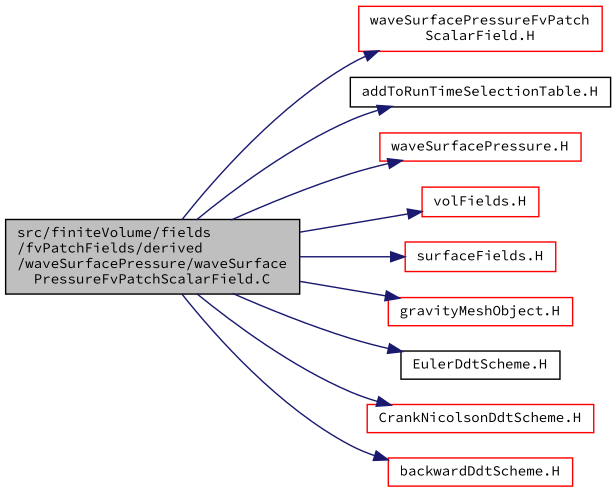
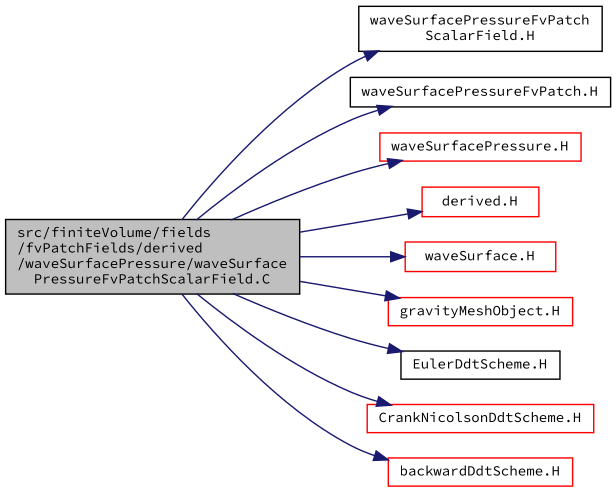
  digraph {
    fontname="Source Code Pro"
    rankdir=LR
    node [color=red fontname="Source Code Pro" fontsize=10 shape=record]
    edge [color=midnightblue fontname="Source Code Pro" fontsize=10 labelfontname=Helvetica labelfontsize=10 style=solid]
    n1 [color=black fillcolor=grey75 fontcolor=black height=0.2 label="src/finiteVolume/fields\l/fvPatchFields/derived\l/waveSurfacePressure/waveSurface\lPressureFvPatchScalarField.C" style=filled width=0.4]
-   n2 [height=0.2 label="waveSurfacePressureFvPatch\lScalarField.H" width=0.4]
-   n3 [color=black height=0.2 label="addToRunTimeSelectionTable.H" width=0.4]
+   n2 [color=black height=0.2 label="waveSurfacePressureFvPatch\lScalarField.H" width=0.4]
+   n3 [color=black height=0.2 label="waveSurfacePressureFvPatch.H" width=0.4]
    n4 [height=0.2 label="waveSurfacePressure.H" width=0.4]
-   n5 [height=0.2 label="volFields.H" width=0.4]
-   n6 [height=0.2 label="surfaceFields.H" width=0.4]
+   n5 [height=0.2 label="derived.H" width=0.4]
+   n6 [height=0.2 label="waveSurface.H" width=0.4]
    n7 [height=0.2 label="gravityMeshObject.H" width=0.4]
    n8 [color=black height=0.2 label="EulerDdtScheme.H" width=0.4]
    n9 [height=0.2 label="CrankNicolsonDdtScheme.H" width=0.4]
    n10 [height=0.2 label="backwardDdtScheme.H" width=0.4]
    n1 -> n2
    n1 -> n3
    n1 -> n4
    n1 -> n5
    n1 -> n6
    n1 -> n7
    n1 -> n8
    n1 -> n9
    n1 -> n10
  }
